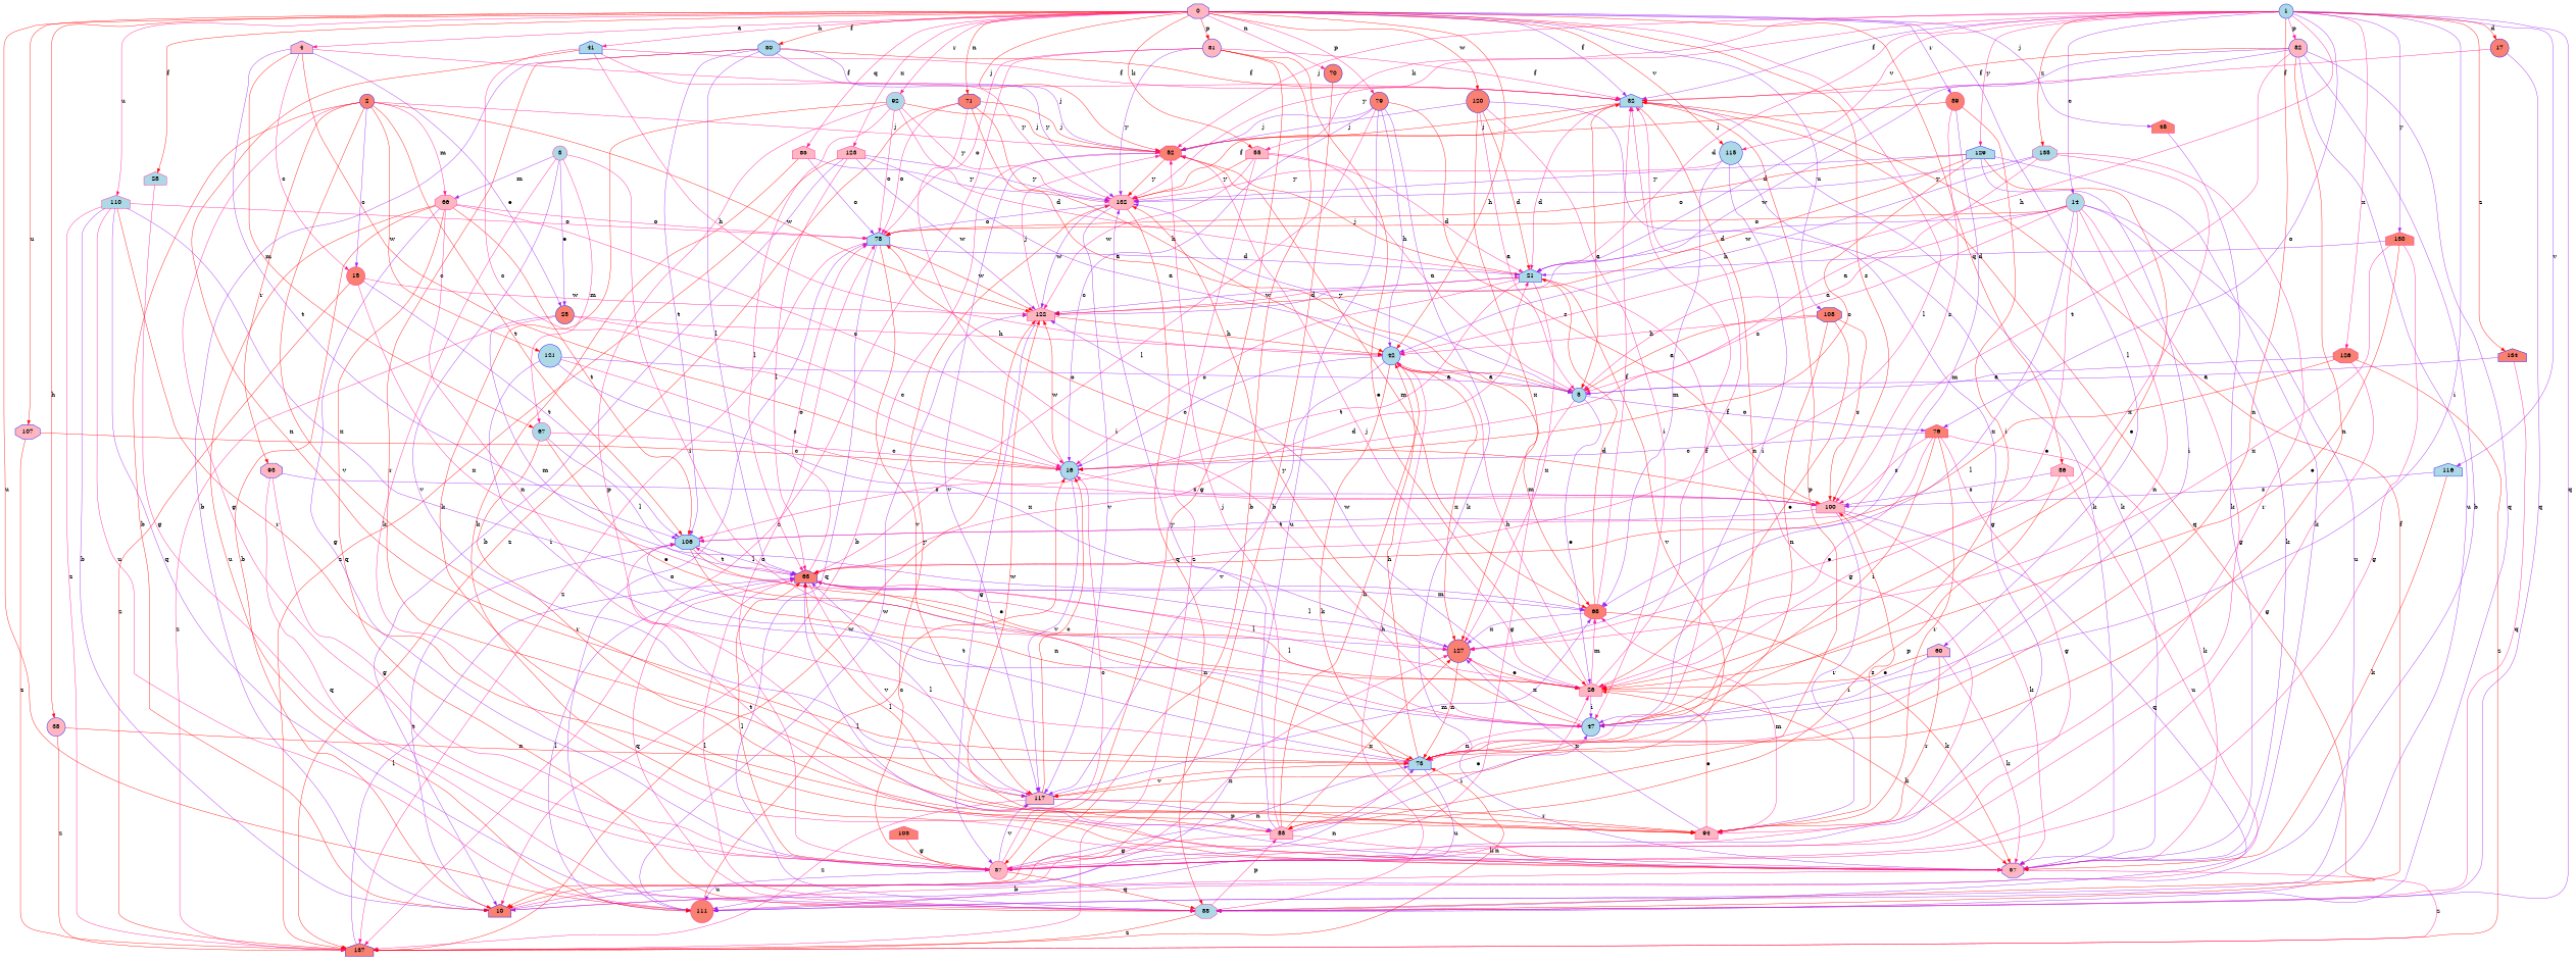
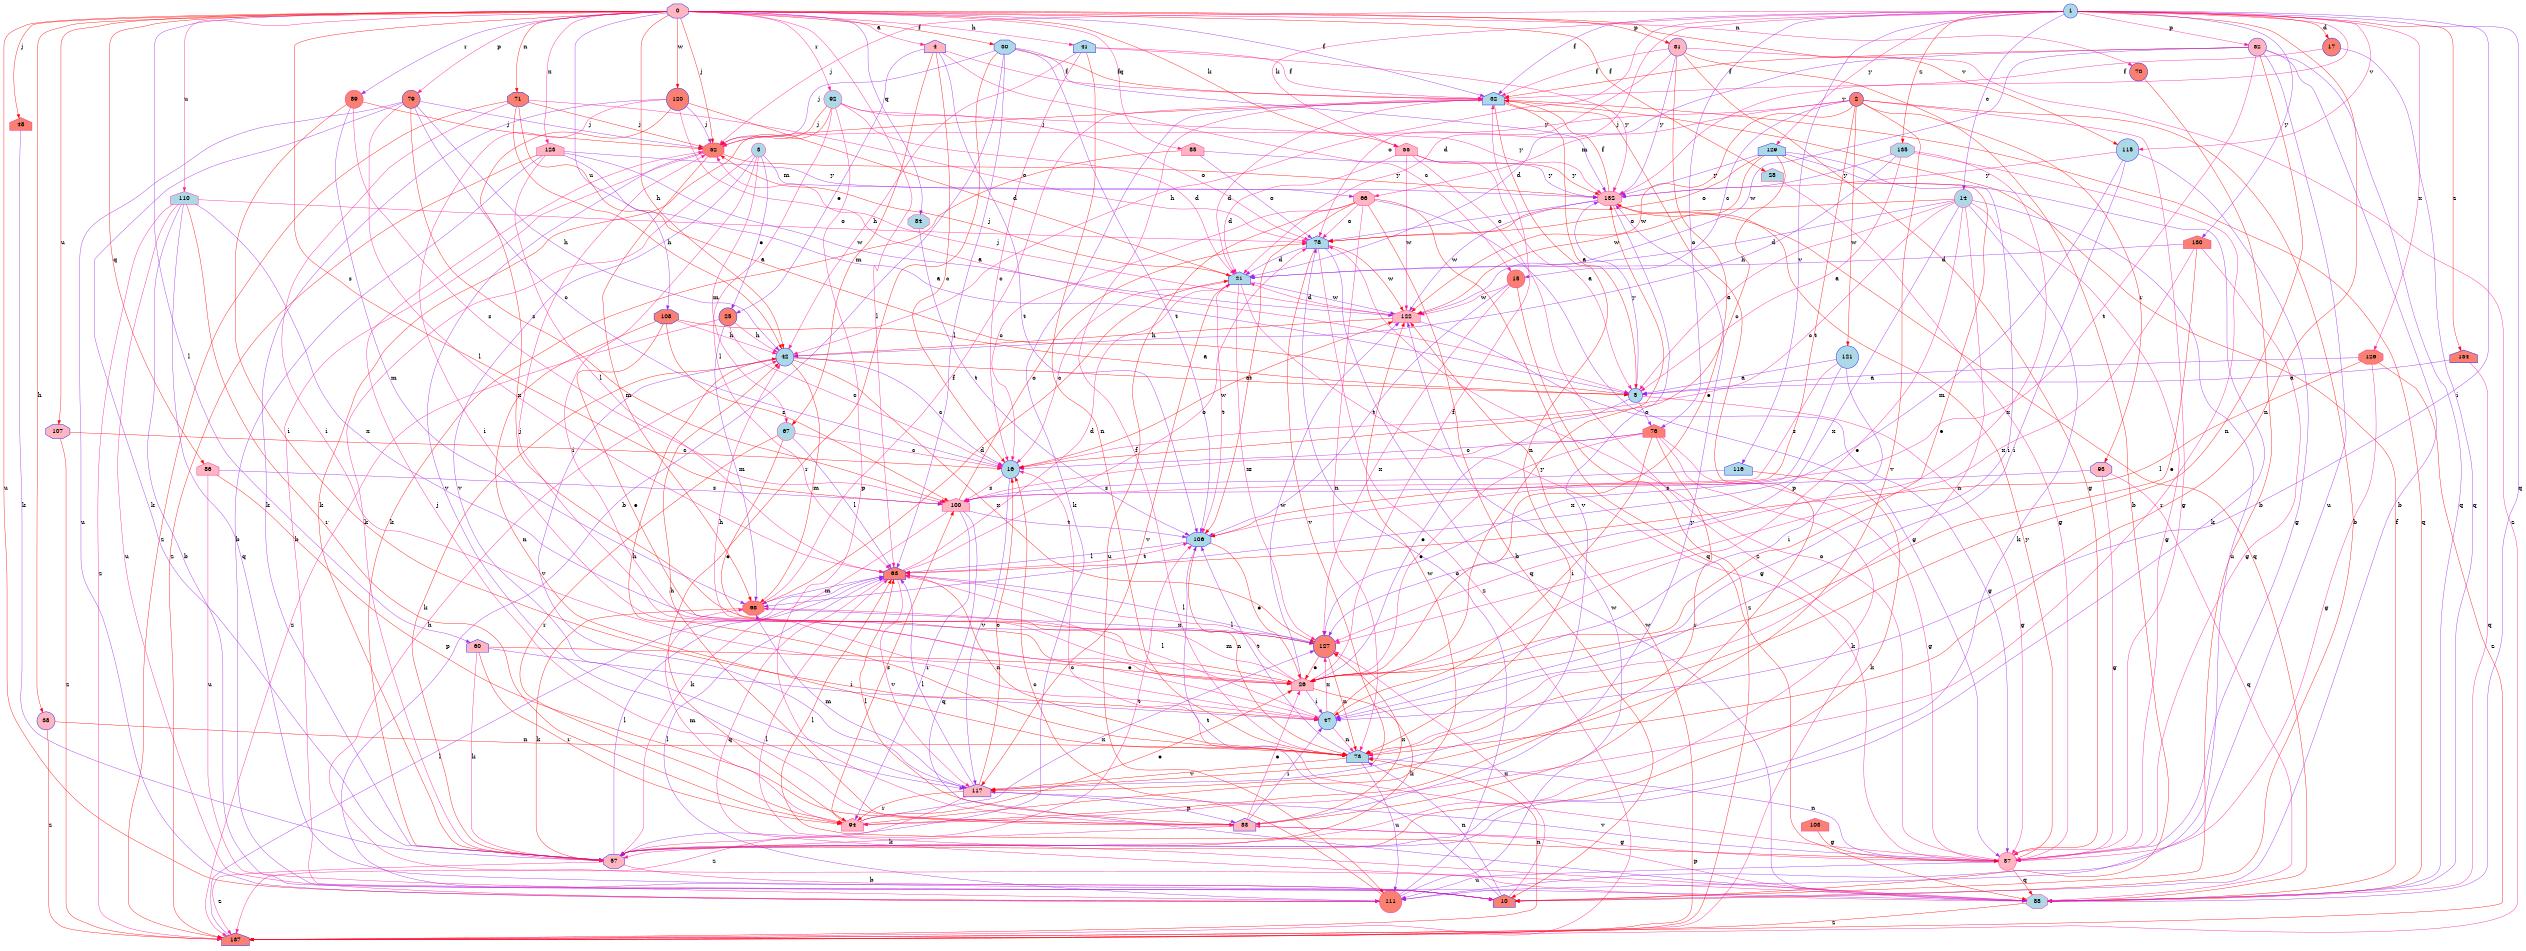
  strict digraph {
    node [color=blue fillcolor=lightblue shape=house style=filled]
    edge [color=deeppink]
    0 [fillcolor=lightpink shape=octagon]
    4 [fillcolor=lightpink]
    28 [color=deeppink]
    30 [shape=octagon]
    32
    38 [fillcolor=lightpink shape=circle]
    41
    42 [shape=circle]
    48 [color=deeppink fillcolor=salmon]
    52 [color=deeppink fillcolor=salmon shape=octagon]
    55 [color=deeppink fillcolor=lightpink]
    60 [fillcolor=lightpink]
    63 [fillcolor=salmon]
    70 [fillcolor=salmon shape=circle]
    71 [fillcolor=salmon shape=octagon]
    79 [fillcolor=salmon shape=circle]
    81 [fillcolor=lightpink shape=circle]
+   84 [color=deeppink shape=octagon]
    85 [color=deeppink fillcolor=lightpink]
    86 [color=deeppink fillcolor=lightpink]
    89 [color=deeppink fillcolor=salmon shape=circle]
    92 [color=deeppink shape=circle]
    100 [color=deeppink fillcolor=lightpink]
    107 [fillcolor=lightpink shape=octagon]
    108 [fillcolor=salmon shape=octagon]
    110 [color=deeppink]
    111 [color=deeppink fillcolor=salmon shape=circle]
    115 [shape=circle]
    120 [fillcolor=salmon shape=circle]
    123 [color=deeppink fillcolor=lightpink]
    15 [color=deeppink fillcolor=salmon shape=circle]
    106 [shape=octagon]
    25 [fillcolor=salmon shape=circle]
    67 [color=deeppink shape=circle]
    16 [shape=circle]
    37 [color=deeppink fillcolor=lightpink shape=circle]
    132 [color=deeppink fillcolor=lightpink shape=octagon]
    10 [fillcolor=salmon]
    94 [color=deeppink fillcolor=lightpink]
    21
    73
    88 [color=deeppink shape=octagon]
    57 [fillcolor=lightpink shape=octagon]
    5 [shape=circle]
-   83 [color=deeppink fillcolor=lightpink]
+   83 [fillcolor=lightpink]
    137 [fillcolor=salmon]
    117 [fillcolor=lightpink]
    127 [fillcolor=salmon shape=circle]
    68 [color=deeppink fillcolor=salmon shape=octagon]
    122 [color=deeppink fillcolor=lightpink]
    47 [shape=circle]
    26 [color=deeppink fillcolor=lightpink]
    78
    1 [shape=circle]
    14 [color=deeppink shape=circle]
    17 [fillcolor=salmon shape=circle]
    76 [color=deeppink fillcolor=salmon]
    82 [fillcolor=lightpink shape=circle]
    116
    126 [color=deeppink fillcolor=salmon shape=octagon]
    129
    130 [color=deeppink fillcolor=salmon]
    134 [fillcolor=salmon]
    135 [color=deeppink shape=octagon]
    103 [color=deeppink fillcolor=salmon]
    2 [fillcolor=salmon shape=circle]
    66 [color=deeppink fillcolor=lightpink shape=octagon]
    93 [fillcolor=lightpink shape=octagon]
    121 [shape=circle]
    3 [color=deeppink shape=circle]
    0 -> 4 [label=a]
    0 -> 28 [color=red label=f]
    0 -> 30 [color=red label=f]
    0 -> 32 [color=purple label=f]
    0 -> 38 [color=red label=h]
    0 -> 41 [label=h]
    0 -> 42 [color=red label=h]
-   0 -> 48 [color=purple label=j]
+   0 -> 48 [color=red label=j]
    0 -> 52 [color=red label=j]
    0 -> 55 [color=red label=k]
    0 -> 60 [color=purple label=l]
    0 -> 63 [label=l]
    0 -> 70 [label=n]
    0 -> 71 [color=red label=n]
    0 -> 79 [label=p]
    0 -> 81 [color=red label=p]
+   0 -> 84 [color=purple label=q]
    0 -> 85 [label=q]
    0 -> 86 [color=red label=q]
    0 -> 89 [color=purple label=r]
    0 -> 92 [label=r]
    0 -> 100 [color=red label=s]
    0 -> 107 [color=red label=u]
    0 -> 108 [color=purple label=u]
    0 -> 110 [label=u]
    0 -> 111 [color=red label=u]
    0 -> 115 [color=red label=v]
    0 -> 120 [color=red label=w]
    0 -> 123 [label=x]
    4 -> 32 [label=f]
    4 -> 15 [label=c]
    4 -> 106 [color=purple label=t]
    4 -> 25 [color=purple label=e]
    4 -> 67 [color=red label=m]
    4 -> 16 [color=red label=c]
    28 -> 37 [label=g]
    30 -> 32 [color=red label=f]
    30 -> 52 [color=purple label=j]
    30 -> 63 [color=purple label=l]
    30 -> 106 [color=purple label=t]
    30 -> 132 [color=purple label=y]
    30 -> 10 [color=purple label=b]
    30 -> 94 [color=red label=r]
    32 -> 52 [color=red label=j]
    32 -> 21 [label=d]
    32 -> 73 [color=red label=n]
    32 -> 88 [color=red label=q]
    32 -> 57 [color=purple label=k]
    32 -> 5 [color=red label=a]
    32 -> 83 [color=red label=p]
    38 -> 73 [color=red label=n]
    38 -> 137 [color=red label=z]
    41 -> 32 [label=f]
    41 -> 42 [label=h]
    41 -> 16 [label=c]
    41 -> 132 [label=y]
    41 -> 73 [color=red label=n]
    42 -> 16 [color=purple label=c]
    42 -> 57 [color=red label=k]
    42 -> 5 [color=red label=a]
    42 -> 117 [color=purple label=v]
    42 -> 127 [color=red label=x]
    42 -> 68 [color=red label=m]
    48 -> 57 [color=purple label=k]
    52 -> 132 [color=red label=y]
    52 -> 10 [label=b]
    52 -> 117 [color=purple label=v]
    52 -> 68 [color=red label=m]
    55 -> 132 [color=red label=y]
    55 -> 21 [label=d]
    55 -> 5 [label=a]
    55 -> 137 [label=z]
    55 -> 122 [label=w]
    60 -> 94 [color=red label=r]
    60 -> 57 [label=k]
    60 -> 47 [color=purple label=i]
    60 -> 26 [color=red label=e]
    63 -> 106 [label=t]
    63 -> 21 [label=d]
    63 -> 73 [color=red label=n]
    63 -> 88 [label=q]
    63 -> 117 [label=v]
    63 -> 68 [color=purple label=m]
    63 -> 78 [label=o]
    70 -> 10 [color=red label=b]
    71 -> 42 [color=red label=h]
    71 -> 52 [color=red label=j]
    71 -> 5 [color=red label=a]
    71 -> 137 [color=red label=z]
    71 -> 47 [label=i]
    71 -> 78 [label=o]
    79 -> 42 [color=purple label=h]
    79 -> 52 [color=purple label=j]
    79 -> 63 [label=l]
    79 -> 100 [color=red label=s]
    79 -> 111 [color=purple label=u]
    79 -> 16 [color=purple label=c]
    79 -> 57 [color=purple label=k]
    81 -> 32 [label=f]
    81 -> 37 [color=red label=g]
    81 -> 132 [color=purple label=y]
    81 -> 10 [color=red label=b]
    81 -> 137 [label=z]
    81 -> 26 [color=red label=e]
    81 -> 78 [label=o]
+   84 -> 106 [color=purple label=t]
    85 -> 132 [color=purple label=y]
    85 -> 57 [color=red label=k]
    85 -> 78 [color=purple label=o]
    86 -> 100 [color=purple label=s]
    86 -> 111 [label=u]
    86 -> 83 [color=red label=p]
    89 -> 52 [color=red label=j]
    89 -> 100 [label=s]
    89 -> 68 [color=purple label=m]
    89 -> 47 [color=red label=i]
    92 -> 52 [color=red label=j]
    92 -> 63 [label=l]
    92 -> 132 [label=y]
    92 -> 21 [label=d]
    92 -> 57 [color=red label=k]
    92 -> 83 [label=p]
    92 -> 78 [label=o]
    100 -> 106 [color=purple label=t]
    100 -> 94 [color=purple label=r]
    100 -> 88 [color=purple label=q]
    100 -> 57 [label=k]
    100 -> 78 [color=red label=o]
    107 -> 16 [color=red label=c]
    107 -> 137 [color=red label=z]
    108 -> 42 [label=h]
    108 -> 100 [color=red label=s]
    108 -> 73 [color=red label=n]
    108 -> 5 [color=red label=a]
    108 -> 26 [color=red label=e]
    110 -> 111 [label=u]
    110 -> 10 [color=purple label=b]
    110 -> 94 [color=red label=r]
    110 -> 88 [color=purple label=q]
    110 -> 137 [label=z]
    110 -> 127 [color=purple label=x]
    110 -> 78 [label=o]
    111 -> 63 [color=purple label=l]
    111 -> 16 [color=red label=c]
    111 -> 122 [color=purple label=w]
    111 -> 78 [color=purple label=o]
    115 -> 37 [color=purple label=g]
    115 -> 132 [label=y]
    115 -> 68 [color=purple label=m]
    115 -> 47 [color=purple label=i]
    120 -> 52 [color=purple label=j]
    120 -> 21 [color=red label=d]
    120 -> 57 [color=purple label=k]
    120 -> 5 [label=a]
    120 -> 127 [color=red label=x]
    120 -> 47 [label=i]
    123 -> 63 [label=l]
    123 -> 132 [color=purple label=y]
    123 -> 10 [color=purple label=b]
    123 -> 5 [color=purple label=a]
    123 -> 137 [color=red label=z]
    123 -> 122 [color=purple label=w]
    15 -> 106 [color=purple label=t]
    15 -> 137 [color=red label=z]
    15 -> 127 [label=x]
    15 -> 122 [label=w]
    106 -> 63 [color=purple label=l]
    106 -> 73 [color=red label=n]
    106 -> 26 [color=red label=e]
    25 -> 42 [label=h]
    25 -> 16 [label=c]
    25 -> 137 [label=z]
    25 -> 68 [color=purple label=m]
    67 -> 63 [color=purple label=l]
    67 -> 16 [label=c]
    67 -> 94 [color=red label=r]
    67 -> 26 [color=red label=e]
    16 -> 100 [label=s]
    16 -> 117 [color=purple label=v]
    16 -> 122 [color=red label=w]
    37 -> 63 [color=red label=l]
    37 -> 111 [color=purple label=u]
    37 -> 16 [label=c]
    37 -> 132 [color=red label=y]
    37 -> 73 [color=purple label=n]
    37 -> 88 [color=red label=q]
    37 -> 117 [color=purple label=v]
    37 -> 78 [label=o]
    132 -> 32 [color=red label=f]
    132 -> 88 [color=red label=q]
    132 -> 117 [color=purple label=v]
    132 -> 122 [color=purple label=w]
    132 -> 78 [color=purple label=o]
    10 -> 106 [color=purple label=t]
    10 -> 73 [color=purple label=n]
    10 -> 127 [label=x]
    94 -> 100 [color=red label=s]
    94 -> 127 [color=purple label=x]
    94 -> 68 [label=m]
    94 -> 122 [color=red label=w]
    94 -> 26 [color=red label=e]
    21 -> 52 [color=red label=j]
    21 -> 106 [label=t]
    21 -> 16 [label=c]
    21 -> 37 [label=g]
    21 -> 117 [color=red label=v]
    21 -> 127 [label=x]
    21 -> 122 [color=purple label=w]
    73 -> 32 [label=f]
    73 -> 42 [color=red label=h]
    73 -> 111 [color=purple label=u]
    73 -> 106 [color=purple label=t]
    73 -> 117 [color=red label=v]
    88 -> 32 [color=red label=f]
    88 -> 42 [label=h]
    88 -> 63 [label=l]
    88 -> 83 [label=p]
    88 -> 137 [color=red label=z]
    57 -> 63 [color=purple label=l]
    57 -> 106 [label=t]
    57 -> 10 [label=b]
    57 -> 137 [label=z]
    5 -> 37 [label=g]
    5 -> 132 [color=purple label=y]
    5 -> 26 [color=purple label=e]
    5 -> 76 [color=purple label=o]
    83 -> 42 [color=red label=h]
    83 -> 52 [label=j]
    83 -> 63 [color=red label=l]
    83 -> 37 [label=g]
    83 -> 132 [color=purple label=y]
    83 -> 57 [label=k]
    83 -> 127 [color=red label=x]
    83 -> 47 [color=purple label=i]
    83 -> 26 [label=e]
    137 -> 63 [color=purple label=l]
    137 -> 73 [color=red label=n]
    137 -> 122 [color=red label=w]
    117 -> 63 [color=purple label=l]
    117 -> 16 [color=red label=c]
    117 -> 94 [color=red label=r]
    117 -> 83 [color=purple label=p]
    117 -> 137 [label=z]
    117 -> 68 [color=purple label=m]
    127 -> 63 [color=purple label=l]
    127 -> 73 [color=red label=n]
    127 -> 26 [color=red label=e]
    68 -> 32 [label=f]
    68 -> 21 [color=red label=d]
    68 -> 57 [color=red label=k]
    68 -> 127 [color=purple label=x]
    122 -> 42 [color=red label=h]
    122 -> 52 [label=j]
    122 -> 37 [color=purple label=g]
    122 -> 21 [label=d]
    47 -> 63 [label=l]
    47 -> 132 [color=red label=y]
    47 -> 73 [label=n]
    47 -> 127 [label=x]
    26 -> 32 [label=f]
    26 -> 42 [label=h]
    26 -> 52 [label=j]
    26 -> 63 [label=l]
    26 -> 57 [color=red label=k]
    26 -> 68 [label=m]
    26 -> 122 [color=purple label=w]
    26 -> 47 [color=purple label=i]
    78 -> 21 [color=purple label=d]
    78 -> 88 [color=purple label=q]
    78 -> 137 [label=z]
    78 -> 117 [color=red label=v]
    78 -> 122 [color=red label=w]
    1 -> 32 [color=purple label=f]
    1 -> 42 [label=h]
    1 -> 52 [label=j]
    1 -> 55 [label=k]
    1 -> 115 [label=v]
    1 -> 132 [label=y]
    1 -> 21 [label=d]
    1 -> 73 [color=red label=n]
    1 -> 88 [color=purple label=q]
    1 -> 47 [color=purple label=i]
    1 -> 14 [color=purple label=c]
    1 -> 17 [color=red label=d]
    1 -> 76 [color=purple label=o]
    1 -> 82 [label=p]
    1 -> 116 [color=purple label=v]
    1 -> 126 [label=x]
    1 -> 129 [label=y]
    1 -> 130 [color=purple label=y]
    1 -> 134 [color=red label=z]
    1 -> 135 [color=red label=z]
    14 -> 111 [color=purple label=u]
    14 -> 16 [label=c]
    14 -> 37 [label=g]
    14 -> 21 [color=purple label=d]
    14 -> 73 [label=n]
    14 -> 57 [color=purple label=k]
    14 -> 5 [label=a]
    14 -> 127 [color=purple label=x]
    14 -> 26 [label=e]
    14 -> 78 [color=red label=o]
    17 -> 32 [label=f]
    17 -> 88 [color=purple label=q]
    76 -> 100 [label=s]
    76 -> 16 [color=purple label=c]
    76 -> 37 [label=g]
    76 -> 94 [color=red label=r]
    76 -> 57 [label=k]
    76 -> 47 [color=red label=i]
    76 -> 26 [label=e]
    82 -> 32 [color=red label=f]
    82 -> 111 [color=purple label=u]
    82 -> 106 [label=t]
    82 -> 10 [color=purple label=b]
    82 -> 21 [color=purple label=d]
    82 -> 73 [color=red label=n]
    82 -> 88 [color=purple label=q]
    82 -> 122 [color=purple label=w]
    116 -> 100 [color=purple label=s]
    116 -> 57 [color=red label=k]
    126 -> 63 [color=red label=l]
    126 -> 37 [label=g]
    126 -> 5 [color=purple label=a]
    126 -> 137 [color=red label=z]
    129 -> 16 [color=red label=c]
    129 -> 132 [color=purple label=y]
    129 -> 57 [color=purple label=k]
    129 -> 122 [color=red label=w]
    129 -> 47 [color=purple label=i]
    129 -> 26 [color=red label=e]
    129 -> 78 [color=red label=o]
    130 -> 37 [label=g]
    130 -> 21 [color=purple label=d]
    130 -> 127 [label=x]
    130 -> 26 [color=red label=e]
    134 -> 88 [label=q]
    134 -> 5 [color=purple label=a]
    135 -> 42 [color=purple label=h]
    135 -> 132 [color=purple label=y]
    135 -> 94 [label=r]
    135 -> 5 [label=a]
    135 -> 127 [label=x]
    103 -> 37 [color=red label=g]
    2 -> 52 [label=j]
    2 -> 15 [color=purple label=c]
    2 -> 106 [color=red label=t]
    2 -> 37 [label=g]
    2 -> 10 [color=red label=b]
    2 -> 117 [color=red label=v]
    2 -> 122 [color=red label=w]
    2 -> 66 [label=m]
    2 -> 93 [color=red label=r]
    2 -> 121 [color=red label=w]
    66 -> 111 [color=red label=u]
    66 -> 106 [color=red label=t]
    66 -> 16 [label=c]
    66 -> 37 [color=purple label=g]
    66 -> 10 [color=red label=b]
    66 -> 73 [label=n]
    66 -> 88 [color=red label=q]
    66 -> 78 [label=o]
    93 -> 100 [color=purple label=s]
    93 -> 37 [label=g]
    93 -> 88 [label=q]
    121 -> 100 [label=s]
    121 -> 5 [color=purple label=a]
    121 -> 127 [color=purple label=x]
    121 -> 47 [color=purple label=i]
    3 -> 25 [color=purple label=e]
    3 -> 67 [label=m]
    3 -> 57 [label=k]
    3 -> 117 [color=purple label=v]
    3 -> 47 [label=i]
    3 -> 66 [color=purple label=m]
  }
